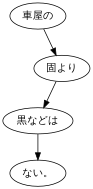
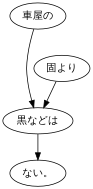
  digraph {
    n1 [label="車屋の"]
    n2 [label="黒などは"]
    n3 [label="ない。"]
    n4 [label="固より"]
-   n1 -> n4
+   n1 -> n2
    n2 -> n3
    n4 -> n2
  }
